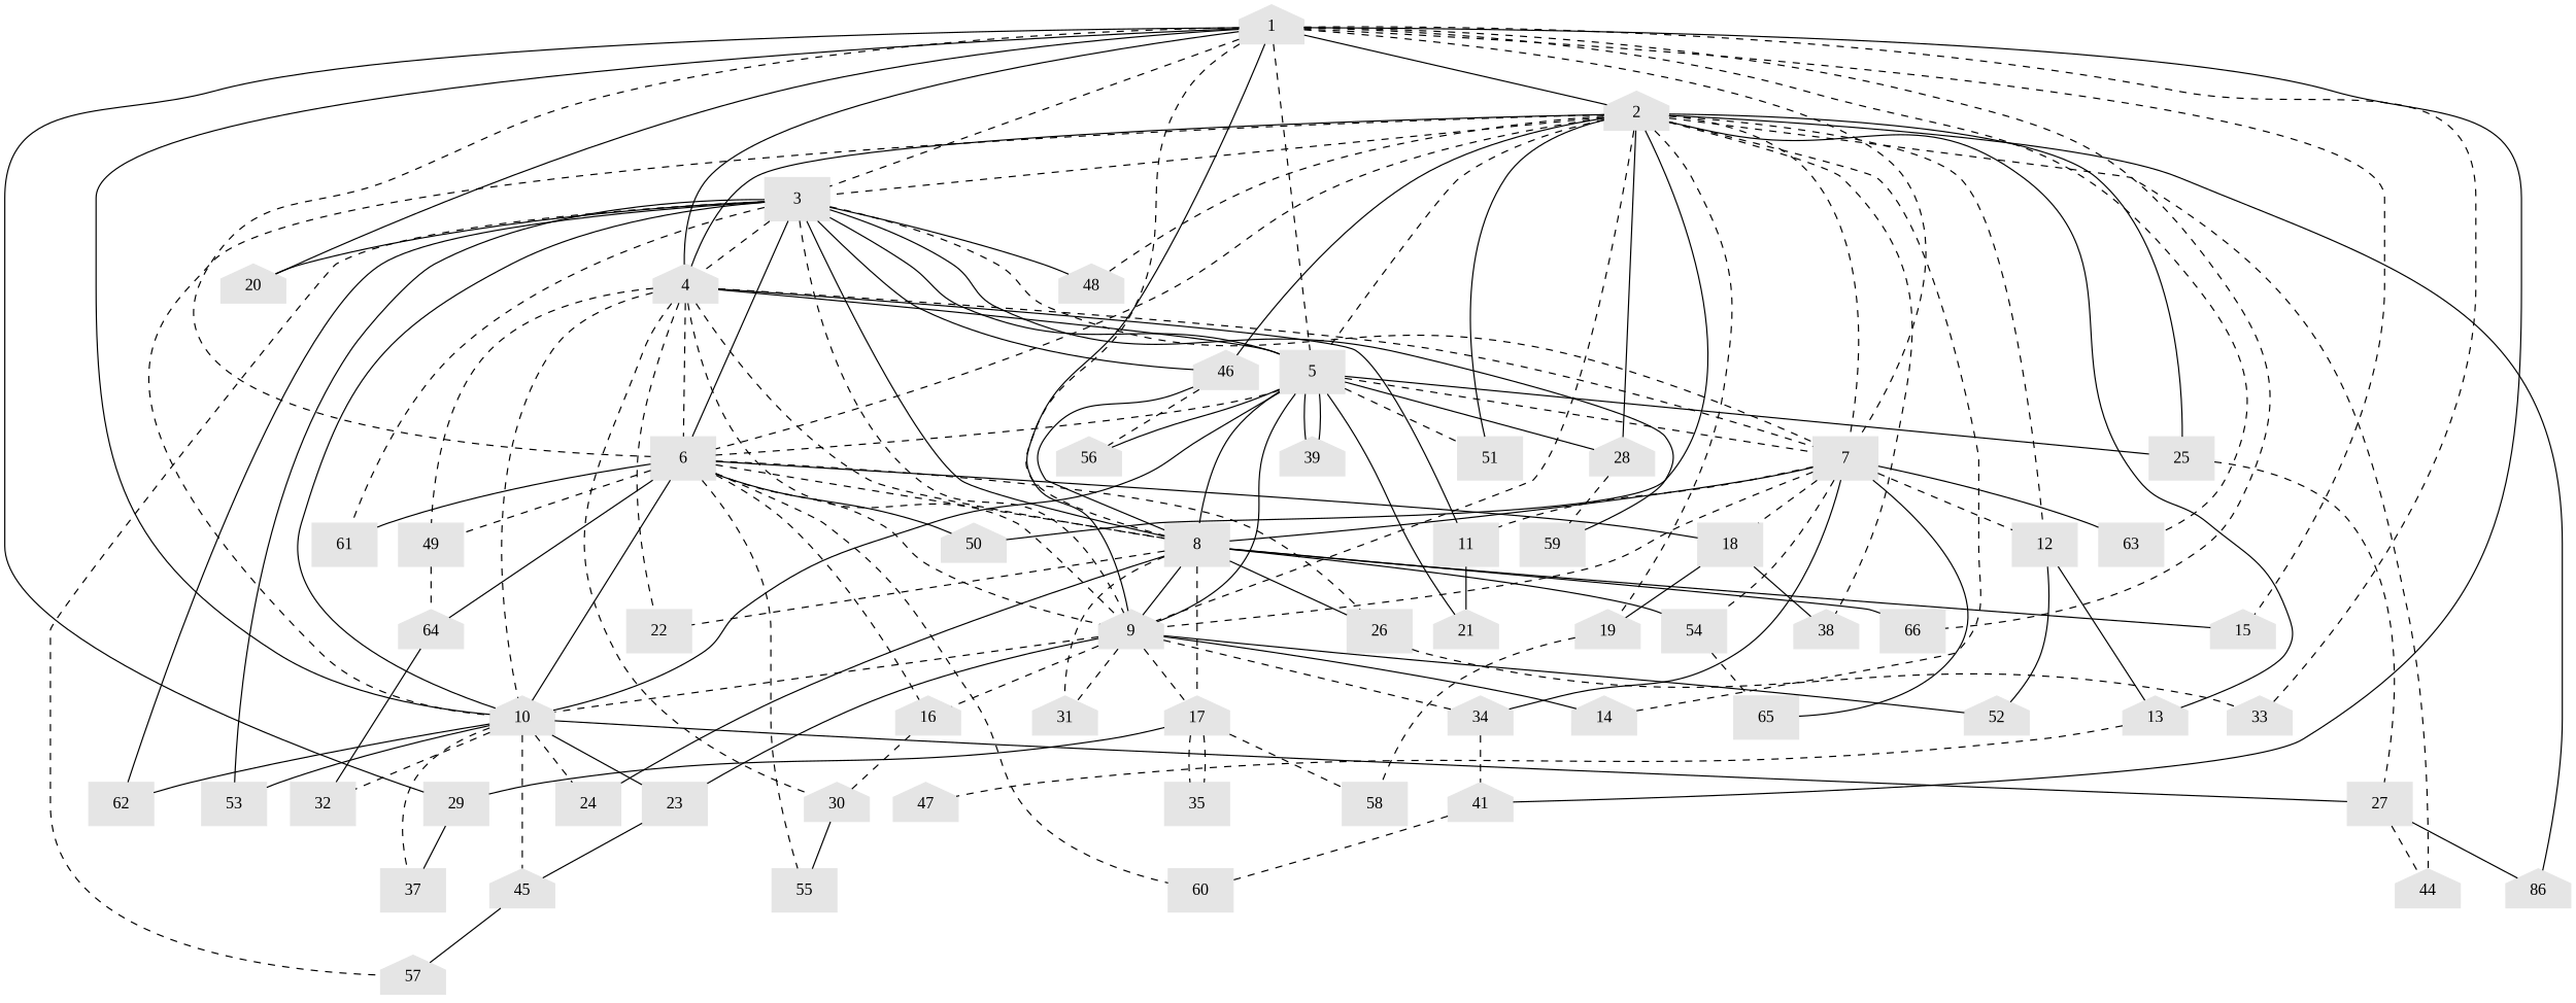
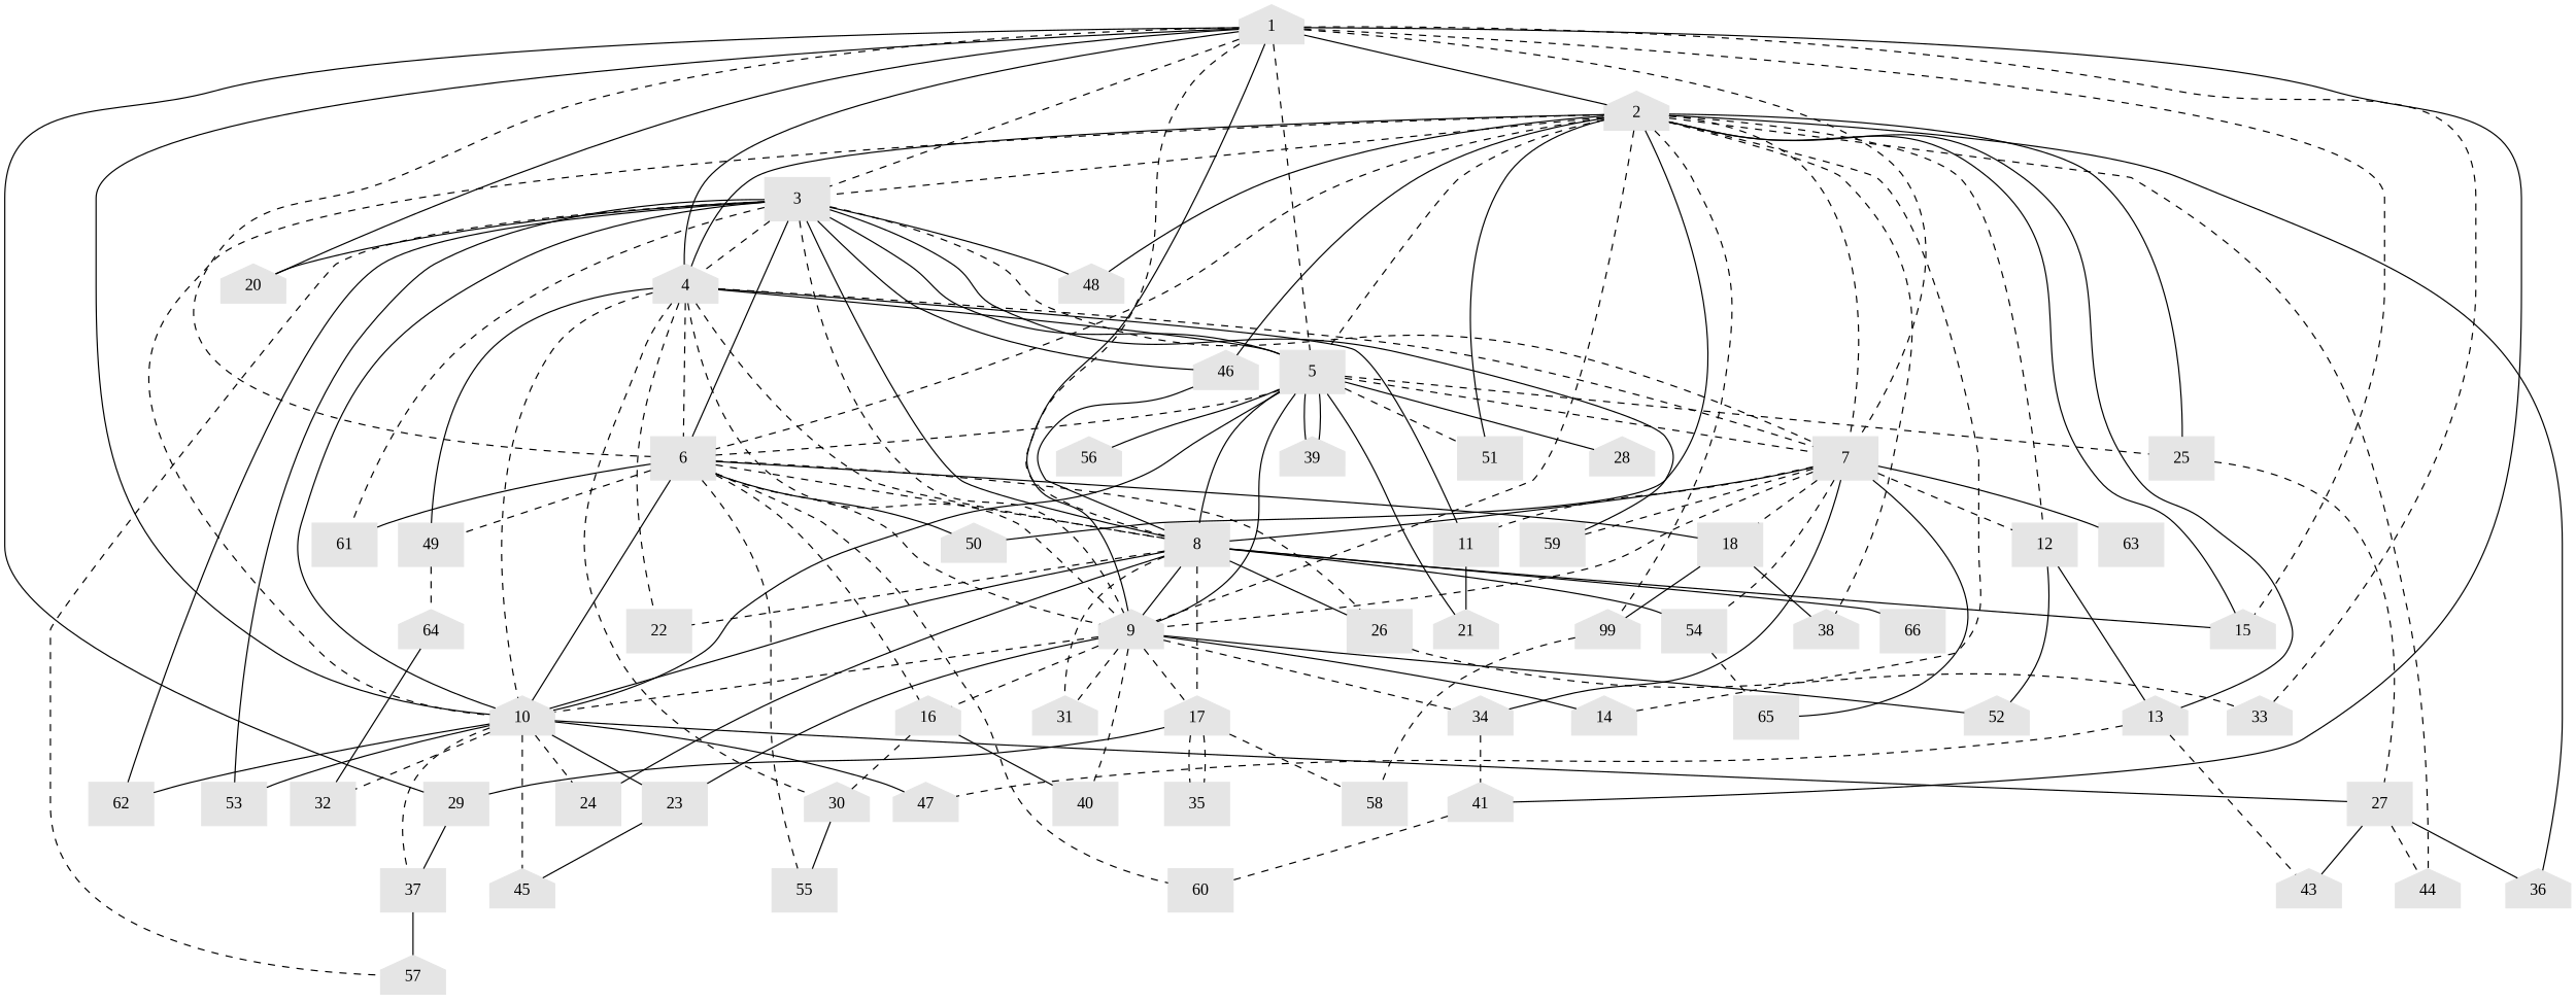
  graph {
    fontname="Liberation Serif"
    node [color=gray90 fontname="Liberation Serif" shape=house style=filled]
    edge [fontname="Liberation Serif" style=dashed]
    1
    2
    3 [shape=box]
    4
    5 [shape=box]
    6 [shape=box]
    7 [shape=box]
    8 [shape=box]
    9
    10
    15
    20
    29 [shape=box]
    33
    41
    63 [shape=box]
    66 [shape=box]
    12 [shape=box]
    13
    14
-   19
+   19 [label=99]
    25 [shape=box]
    28
-   36 [label=86]
+   36
    38
    44
    46
    48
    50
    51 [shape=box]
    53 [shape=box]
    57
    59 [shape=box]
    61 [shape=box]
    62 [shape=box]
    11 [shape=box]
    22 [shape=box]
    30
    49 [shape=box]
    21
    39
    56
    16
    18 [shape=box]
    26 [shape=box]
    55 [shape=box]
    60 [shape=box]
    64
    34
    54 [shape=box]
    65 [shape=box]
    17
    24 [shape=box]
    31
    23 [shape=box]
+   40 [shape=box]
    52
    32 [shape=box]
    27 [shape=box]
    37 [shape=box]
    45
    47
+   43
    58 [shape=box]
    35 [shape=box]
    1 -- 2 [style=solid]
    1 -- 3
    1 -- 4 [style=solid]
    1 -- 5
    1 -- 6
    1 -- 7
    1 -- 8
    1 -- 9 [style=solid]
    1 -- 10 [style=solid]
    1 -- 15
    1 -- 20 [style=solid]
    1 -- 29 [style=solid]
    1 -- 33
    1 -- 41 [style=solid]
-   1 -- 63
-   1 -- 66
    2 -- 3
    2 -- 4 [style=solid]
    2 -- 5
    2 -- 6
    2 -- 7
    2 -- 9
    2 -- 10
    2 -- 12
    2 -- 13 [style=solid]
    2 -- 14
    2 -- 19
    2 -- 25 [style=solid]
-   2 -- 28 [style=solid]
+   2 -- 15 [style=solid]
    2 -- 36 [style=solid]
    2 -- 38
    2 -- 44
    2 -- 46 [style=solid]
-   2 -- 48
+   2 -- 48 [style=solid]
    2 -- 50 [style=solid]
    2 -- 51 [style=solid]
    3 -- 4
    3 -- 5 [style=solid]
    3 -- 6 [style=solid]
    3 -- 7
    3 -- 8 [style=solid]
    3 -- 9
    3 -- 10 [style=solid]
    3 -- 20 [style=solid]
    3 -- 46 [style=solid]
    3 -- 48 [style=solid]
    3 -- 53 [style=solid]
    3 -- 57
    3 -- 59 [style=solid]
    3 -- 61
    3 -- 62 [style=solid]
    4 -- 5 [style=solid]
    4 -- 6
    4 -- 7
    4 -- 8
    4 -- 9
    4 -- 10
    4 -- 11 [style=solid]
    4 -- 22
    4 -- 30
-   4 -- 49
+   4 -- 49 [style=solid]
    5 -- 6
    5 -- 7
    5 -- 8 [style=solid]
    5 -- 9 [style=solid]
    5 -- 10 [style=solid]
-   5 -- 25 [style=solid]
+   5 -- 25
    5 -- 28 [style=solid]
    5 -- 51
    5 -- 21 [style=solid]
    5 -- 39 [style=solid]
    5 -- 39 [style=solid]
    5 -- 56 [style=solid]
    6 -- 8
    6 -- 9
    6 -- 10 [style=solid]
    6 -- 50 [style=solid]
    6 -- 61 [style=solid]
    6 -- 49
    6 -- 16
    6 -- 18 [style=solid]
    6 -- 26
    6 -- 55
    6 -- 60
-   6 -- 64 [style=solid]
    7 -- 8 [style=solid]
    7 -- 9
    7 -- 63 [style=solid]
    7 -- 12
-   28 -- 59
+   7 -- 59
    7 -- 11
    7 -- 18
    7 -- 34 [style=solid]
    7 -- 54
    7 -- 65 [style=solid]
    8 -- 9 [style=solid]
+   8 -- 10 [style=solid]
    8 -- 15 [style=solid]
    8 -- 66 [style=solid]
    8 -- 22
    8 -- 26 [style=solid]
    8 -- 54 [style=solid]
    8 -- 17
    8 -- 24 [style=solid]
    8 -- 31
    9 -- 10
    9 -- 14 [style=solid]
    9 -- 16
    9 -- 34
    9 -- 17
    9 -- 31
    9 -- 23 [style=solid]
+   9 -- 40
    9 -- 52 [style=solid]
    10 -- 53 [style=solid]
    10 -- 62 [style=solid]
    10 -- 24
    10 -- 23 [style=solid]
    10 -- 32
    10 -- 27 [style=solid]
    10 -- 37
    10 -- 45
+   10 -- 47 [style=solid]
    29 -- 37 [style=solid]
    41 -- 60
    12 -- 13 [style=solid]
    12 -- 52 [style=solid]
    13 -- 47
+   13 -- 43
    19 -- 58
    25 -- 27
    46 -- 8 [style=solid]
-   46 -- 56
    11 -- 21 [style=solid]
    30 -- 55 [style=solid]
    49 -- 64
    16 -- 30
+   16 -- 40 [style=solid]
    18 -- 19 [style=solid]
    18 -- 38 [style=solid]
    26 -- 33
    64 -- 32 [style=solid]
    34 -- 41
    54 -- 65
    17 -- 29 [style=solid]
    17 -- 58
    17 -- 35
    17 -- 35
    23 -- 45 [style=solid]
    27 -- 36 [style=solid]
    27 -- 44
-   45 -- 57 [style=solid]
+   27 -- 43 [style=solid]
+   37 -- 57 [style=solid]
  }
